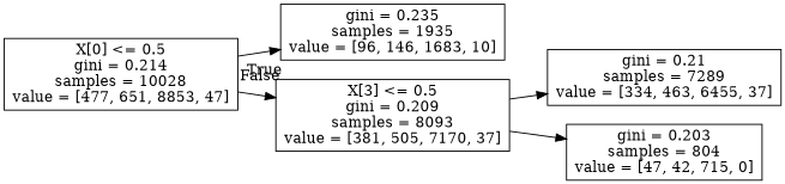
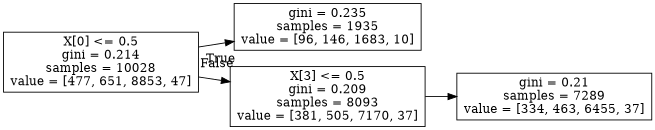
  digraph {
    rankdir=LR
    node [shape=box]
    n1 [label="X[0] <= 0.5\ngini = 0.214\nsamples = 10028\nvalue = [477, 651, 8853, 47]"]
    n2 [label="gini = 0.235\nsamples = 1935\nvalue = [96, 146, 1683, 10]"]
    n3 [label="X[3] <= 0.5\ngini = 0.209\nsamples = 8093\nvalue = [381, 505, 7170, 37]"]
    n4 [label="gini = 0.21\nsamples = 7289\nvalue = [334, 463, 6455, 37]"]
-   n5 [label="gini = 0.203\nsamples = 804\nvalue = [47, 42, 715, 0]"]
    n1 -> n2 [headlabel=True labelangle=45 labeldistance=2.5]
    n1 -> n3 [headlabel=False labelangle=-45 labeldistance=2.5]
    n3 -> n4
-   n3 -> n5
  }
